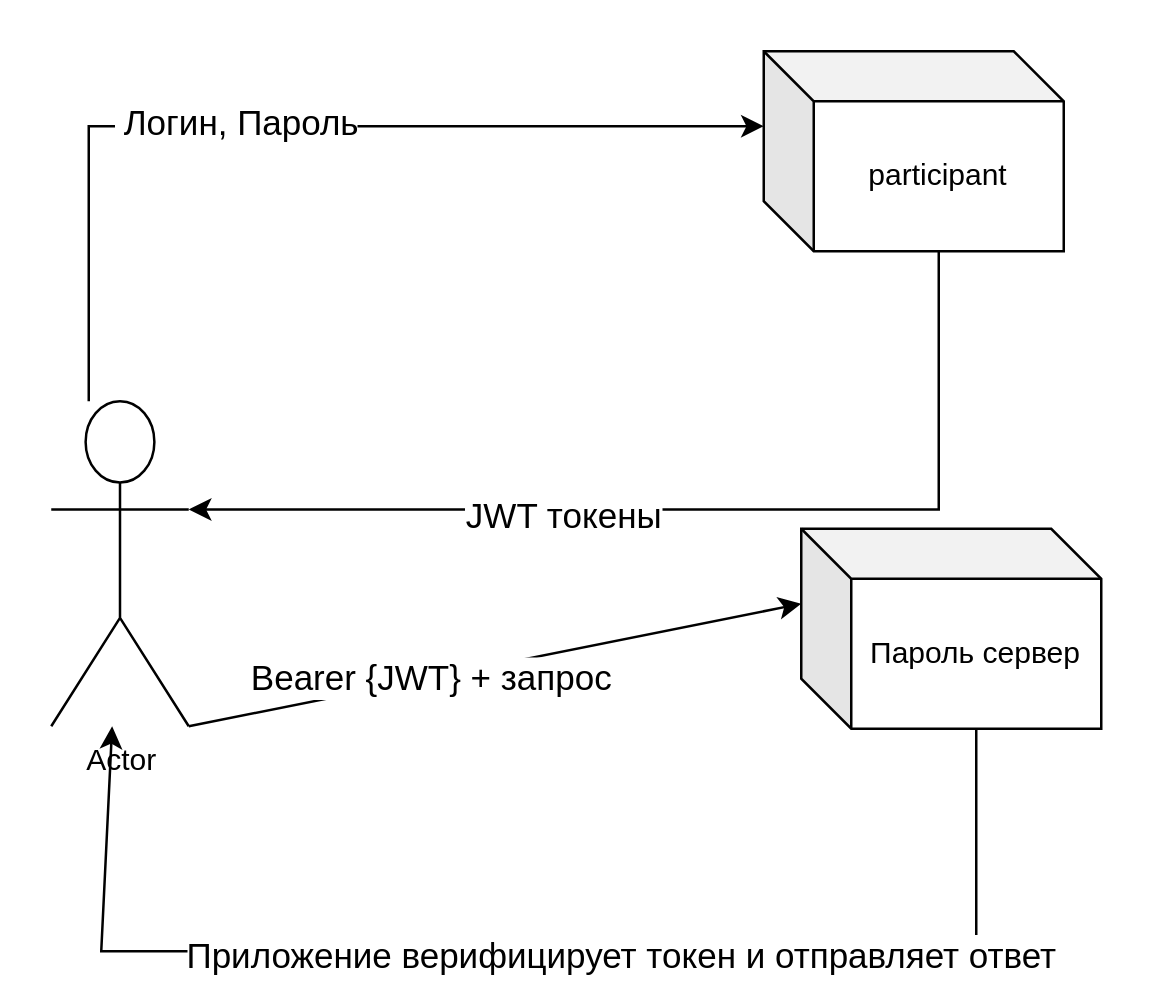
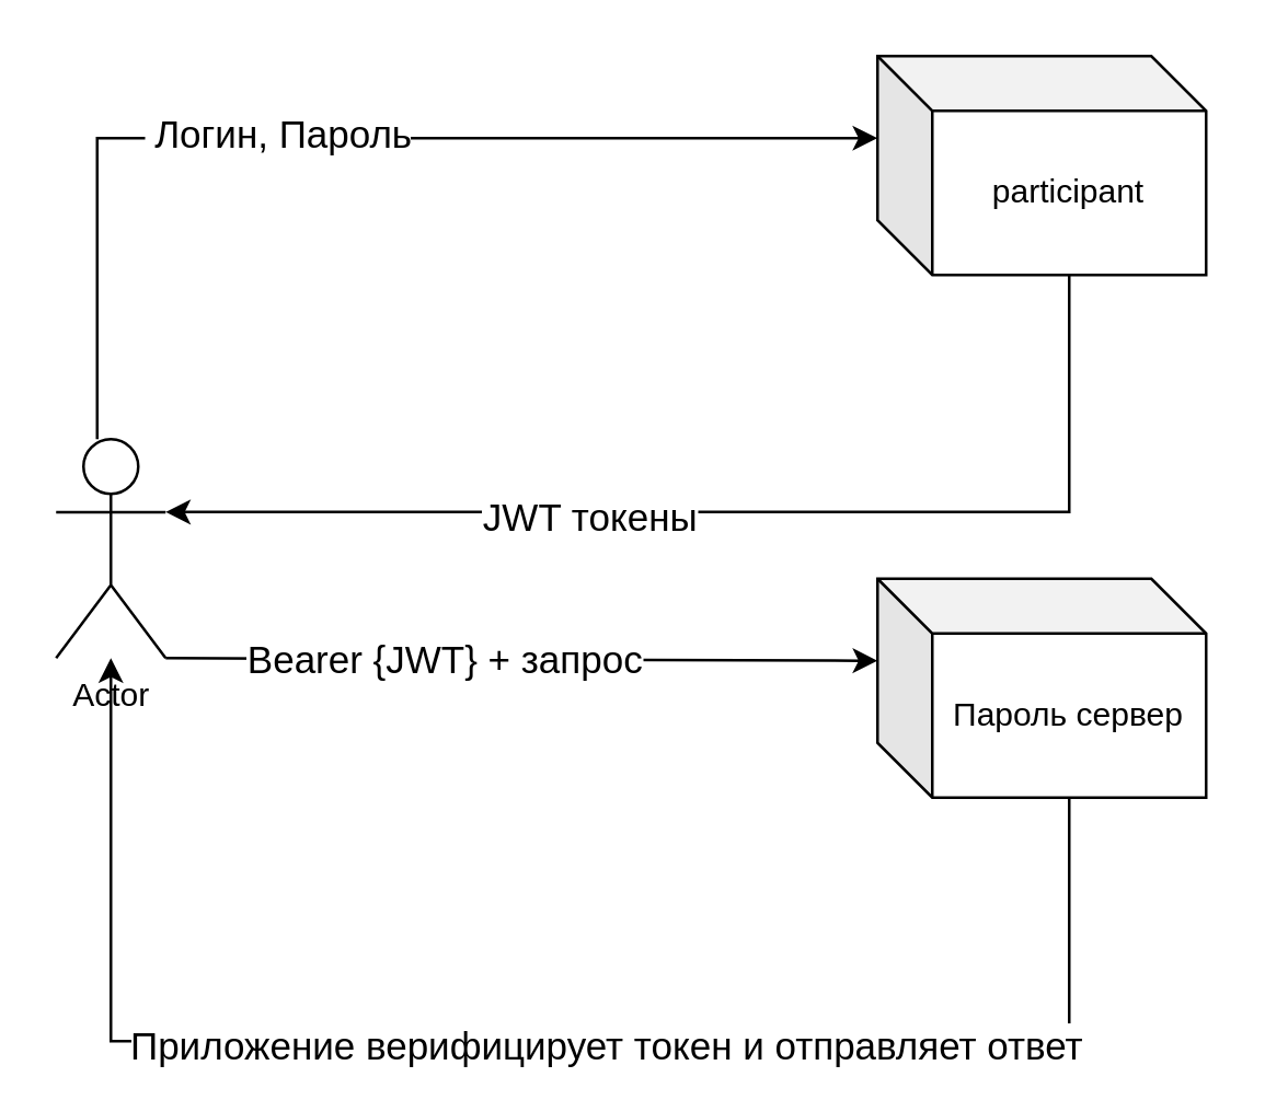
  <mxCell id="0" />
  <mxCell id="1" parent="0" />
- <mxCell id="2" value="Actor" style="shape=umlActor;verticalLabelPosition=bottom;verticalAlign=top;html=1;outlineConnect=0;" vertex="1" parent="1"><mxGeometry x="20" y="160" width="55" height="130" as="geometry" /></mxCell>
- <mxCell id="3" value="participant" style="shape=cube;whiteSpace=wrap;html=1;boundedLbl=1;backgroundOutline=1;darkOpacity=0.05;darkOpacity2=0.1;" vertex="1" parent="1"><mxGeometry x="305" y="20" width="120" height="80" as="geometry" /></mxCell>
+ <mxCell id="2" value="Actor" style="shape=umlActor;verticalLabelPosition=bottom;verticalAlign=top;html=1;outlineConnect=0;" vertex="1" parent="1"><mxGeometry x="20" y="160" width="40" height="80" as="geometry" /></mxCell>
+ <mxCell id="3" value="participant" style="shape=cube;whiteSpace=wrap;html=1;boundedLbl=1;backgroundOutline=1;darkOpacity=0.05;darkOpacity2=0.1;" vertex="1" parent="1"><mxGeometry x="320" y="20" width="120" height="80" as="geometry" /></mxCell>
  <mxCell id="4" style="edgeStyle=orthogonalEdgeStyle;rounded=0;orthogonalLoop=1;jettySize=auto;html=1;entryX=0;entryY=0;entryDx=0;entryDy=30;entryPerimeter=0;" edge="1" parent="1" source="2" target="3"><mxGeometry relative="1" as="geometry"><Array as="points"><mxPoint x="35" y="50" /></Array></mxGeometry></mxCell>
  <mxCell id="5" value="&amp;nbsp;Логин, Пароль" style="edgeLabel;html=1;align=center;verticalAlign=middle;resizable=0;points=[];fontSize=14;" vertex="1" connectable="0" parent="4"><mxGeometry x="-0.116" y="2" relative="1" as="geometry"><mxPoint as="offset" /></mxGeometry></mxCell>
  <mxCell id="6" value="" style="endArrow=classic;html=1;rounded=0;entryX=0;entryY=0;entryDx=0;entryDy=30;entryPerimeter=0;exitX=1;exitY=1;exitDx=0;exitDy=0;exitPerimeter=0;" edge="1" parent="1" source="2" target="10"><mxGeometry width="50" height="50" relative="1" as="geometry"><mxPoint x="140" y="285" as="sourcePoint" /><mxPoint x="190" y="235" as="targetPoint" /></mxGeometry></mxCell>
  <mxCell id="7" value="&lt;font style=&quot;font-size: 14px;&quot;&gt;Bearer {JWT} + запрос&lt;/font&gt;" style="edgeLabel;html=1;align=center;verticalAlign=middle;resizable=0;points=[];" vertex="1" connectable="0" parent="6"><mxGeometry x="-0.215" relative="1" as="geometry"><mxPoint as="offset" /></mxGeometry></mxCell>
  <mxCell id="8" style="edgeStyle=orthogonalEdgeStyle;rounded=0;orthogonalLoop=1;jettySize=auto;html=1;entryX=1;entryY=0.333;entryDx=0;entryDy=0;entryPerimeter=0;exitX=0;exitY=0;exitDx=70;exitDy=80;exitPerimeter=0;" edge="1" parent="1" source="3" target="2"><mxGeometry relative="1" as="geometry" /></mxCell>
  <mxCell id="9" value="JWT токены" style="edgeLabel;html=1;align=center;verticalAlign=middle;resizable=0;points=[];fontSize=14;" vertex="1" connectable="0" parent="8"><mxGeometry x="0.26" y="2" relative="1" as="geometry"><mxPoint as="offset" /></mxGeometry></mxCell>
  <mxCell id="10" value="Пароль сервер" style="shape=cube;whiteSpace=wrap;html=1;boundedLbl=1;backgroundOutline=1;darkOpacity=0.05;darkOpacity2=0.1;" vertex="1" parent="1"><mxGeometry x="320" y="211" width="120" height="80" as="geometry" /></mxCell>
  <mxCell id="11" value="" style="endArrow=classic;html=1;rounded=0;exitX=0;exitY=0;exitDx=70;exitDy=80;exitPerimeter=0;" edge="1" parent="1" source="10" target="2"><mxGeometry width="50" height="50" relative="1" as="geometry"><mxPoint x="210" y="460" as="sourcePoint" /><mxPoint x="40" y="380" as="targetPoint" /><Array as="points"><mxPoint x="390" y="380" /><mxPoint x="40" y="380" /></Array></mxGeometry></mxCell>
  <mxCell id="12" value="&lt;font style=&quot;font-size: 14px;&quot;&gt;Приложение верифицирует токен и отправляет ответ&lt;/font&gt;" style="edgeLabel;html=1;align=center;verticalAlign=middle;resizable=0;points=[];" vertex="1" connectable="0" parent="11"><mxGeometry x="0.11" y="1" relative="1" as="geometry"><mxPoint x="62" as="offset" /></mxGeometry></mxCell>
